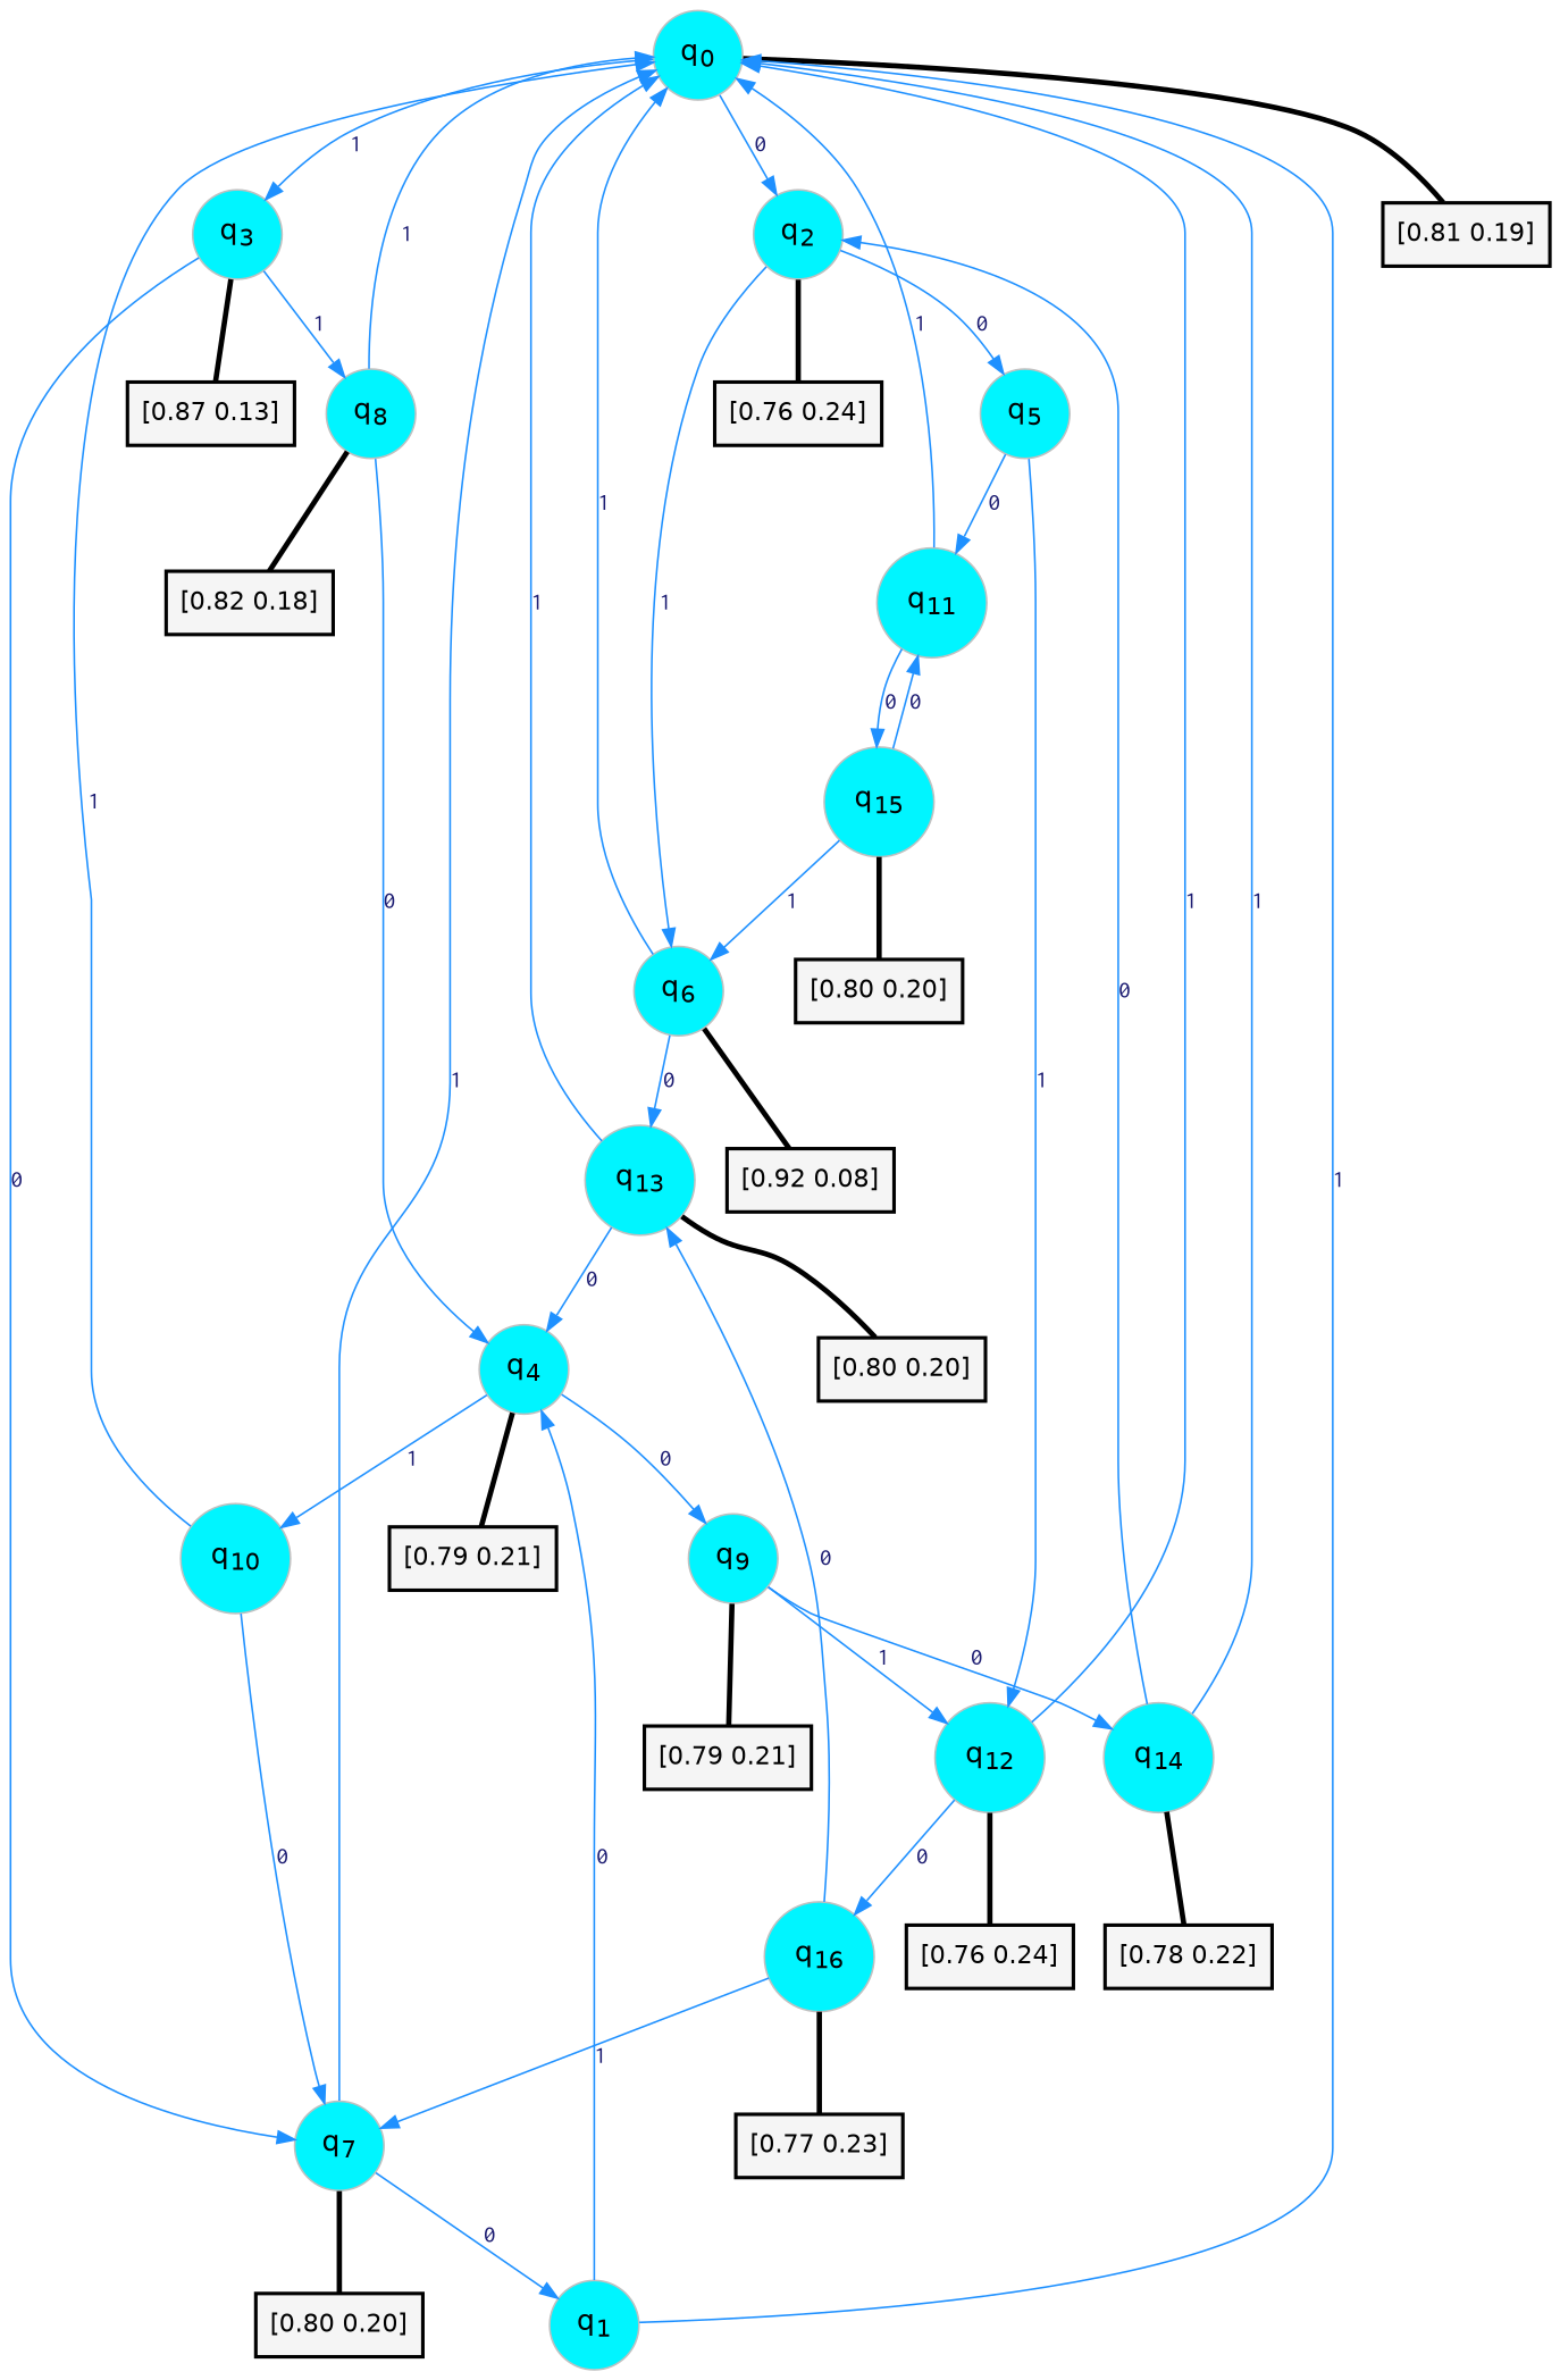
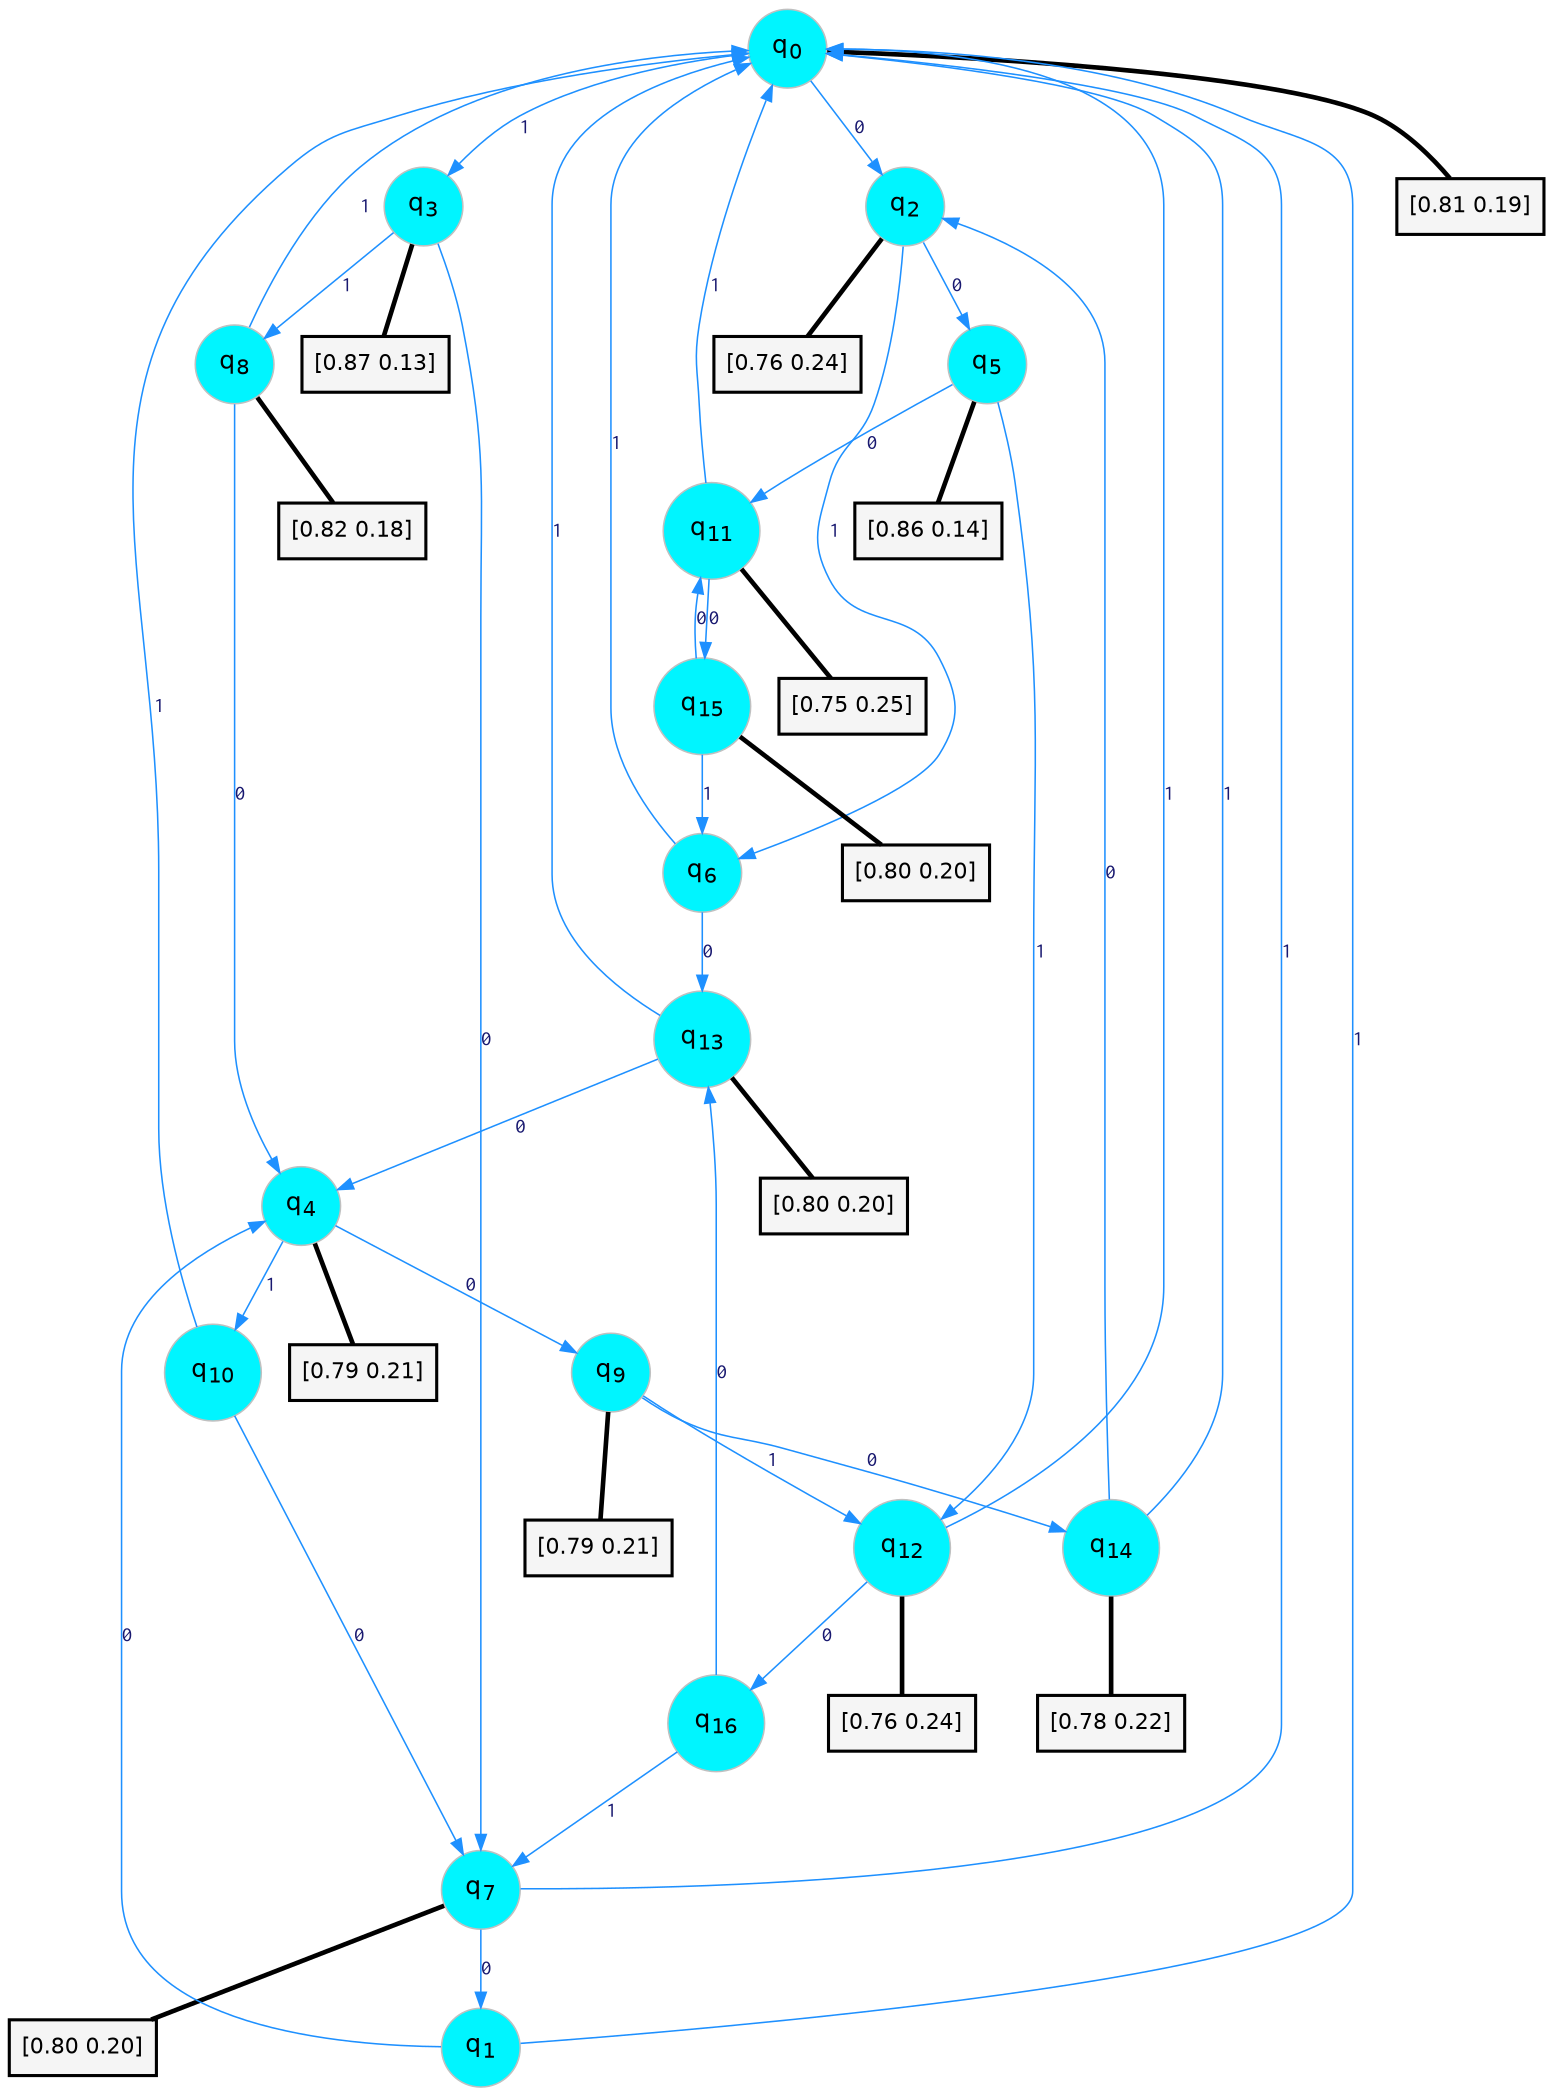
  digraph {
    rankdir=TD
    node [color=gray fillcolor=turquoise1 fontcolor=black fontname=Helvetica fontsize=16 fontweight=bold shape=circle style=filled]
    edge [arrowsize=1 color=dodgerblue1 fontcolor=midnightblue fontname=courier fontweight=bold penwidth=1 style=solid weight=20]
    n1 [label=<q<SUB>0</SUB>>]
    n2 [label=<q<SUB>2</SUB>>]
    n3 [label=<q<SUB>3</SUB>>]
    n4 [color=black fillcolor=whitesmoke fontsize=14 label="[0.81 0.19]" penwidth=2 shape=box]
    n5 [label=<q<SUB>5</SUB>>]
    n6 [label=<q<SUB>6</SUB>>]
    n7 [color=black fillcolor=whitesmoke fontsize=14 label="[0.76 0.24]" penwidth=2 shape=box]
    n8 [label=<q<SUB>7</SUB>>]
    n9 [label=<q<SUB>8</SUB>>]
    n10 [color=black fillcolor=whitesmoke fontsize=14 label="[0.87 0.13]" penwidth=2 shape=box]
    n11 [label=<q<SUB>1</SUB>>]
    n12 [label=<q<SUB>4</SUB>>]
    n13 [label=<q<SUB>9</SUB>>]
    n14 [label=<q<SUB>10</SUB>>]
    n15 [color=black fillcolor=whitesmoke fontsize=14 label="[0.79 0.21]" penwidth=2 shape=box]
    n16 [label=<q<SUB>11</SUB>>]
    n17 [label=<q<SUB>12</SUB>>]
+   n18 [color=black fillcolor=whitesmoke fontsize=14 label="[0.86 0.14]" penwidth=2 shape=box]
    n19 [label=<q<SUB>13</SUB>>]
-   n20 [color=black fillcolor=whitesmoke fontsize=14 label="[0.92 0.08]" penwidth=2 shape=box]
    n21 [color=black fillcolor=whitesmoke fontsize=14 label="[0.80 0.20]" penwidth=2 shape=box]
    n22 [color=black fillcolor=whitesmoke fontsize=14 label="[0.82 0.18]" penwidth=2 shape=box]
    n23 [label=<q<SUB>14</SUB>>]
    n24 [color=black fillcolor=whitesmoke fontsize=14 label="[0.79 0.21]" penwidth=2 shape=box]
    n25 [label=<q<SUB>15</SUB>>]
+   n26 [color=black fillcolor=whitesmoke fontsize=14 label="[0.75 0.25]" penwidth=2 shape=box]
    n27 [label=<q<SUB>16</SUB>>]
    n28 [color=black fillcolor=whitesmoke fontsize=14 label="[0.76 0.24]" penwidth=2 shape=box]
    n29 [color=black fillcolor=whitesmoke fontsize=14 label="[0.80 0.20]" penwidth=2 shape=box]
    n30 [color=black fillcolor=whitesmoke fontsize=14 label="[0.78 0.22]" penwidth=2 shape=box]
    n31 [color=black fillcolor=whitesmoke fontsize=14 label="[0.80 0.20]" penwidth=2 shape=box]
-   n32 [color=black fillcolor=whitesmoke fontsize=14 label="[0.77 0.23]" penwidth=2 shape=box]
    n1 -> n2 [label=0]
    n1 -> n3 [label=1]
    n1 -> n4 [arrowhead=none color=black penwidth=3]
    n2 -> n5 [label=0]
    n2 -> n6 [label=1]
    n2 -> n7 [arrowhead=none color=black penwidth=3]
    n3 -> n8 [label=0]
    n3 -> n9 [label=1]
    n3 -> n10 [arrowhead=none color=black penwidth=3]
    n5 -> n16 [label=0]
    n5 -> n17 [label=1]
+   n5 -> n18 [arrowhead=none color=black penwidth=3]
    n6 -> n1 [label=1]
    n6 -> n19 [label=0]
-   n6 -> n20 [arrowhead=none color=black penwidth=3]
    n8 -> n1 [label=1]
    n8 -> n11 [label=0]
    n8 -> n21 [arrowhead=none color=black penwidth=3]
    n9 -> n1 [label=1]
    n9 -> n12 [label=0]
    n9 -> n22 [arrowhead=none color=black penwidth=3]
    n11 -> n1 [label=1]
    n11 -> n12 [label=0]
    n12 -> n13 [label=0]
    n12 -> n14 [label=1]
    n12 -> n15 [arrowhead=none color=black penwidth=3]
    n13 -> n17 [label=1]
    n13 -> n23 [label=0]
    n13 -> n24 [arrowhead=none color=black penwidth=3]
    n14 -> n1 [label=1]
    n14 -> n8 [label=0]
    n16 -> n1 [label=1]
    n16 -> n25 [label=0]
+   n16 -> n26 [arrowhead=none color=black penwidth=3]
    n17 -> n1 [label=1]
    n17 -> n27 [label=0]
    n17 -> n28 [arrowhead=none color=black penwidth=3]
    n19 -> n1 [label=1]
    n19 -> n12 [label=0]
    n19 -> n29 [arrowhead=none color=black penwidth=3]
    n23 -> n1 [label=1]
    n23 -> n2 [label=0]
    n23 -> n30 [arrowhead=none color=black penwidth=3]
    n25 -> n6 [label=1]
    n25 -> n16 [label=0]
    n25 -> n31 [arrowhead=none color=black penwidth=3]
    n27 -> n8 [label=1]
    n27 -> n19 [label=0]
-   n27 -> n32 [arrowhead=none color=black penwidth=3]
  }
